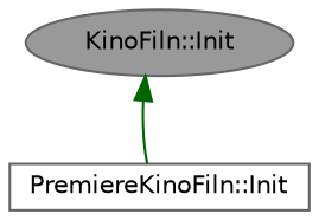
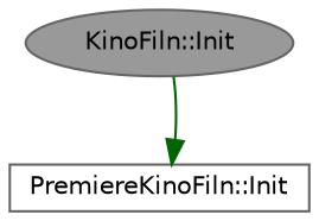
  digraph {
    rankdir=TB
    node [fontname=Helvetica fontsize=10 style=filled]
    n1 [color=gray40 fillcolor=grey60 fontcolor=black height=0.2 label="KinoFiln::Init" shape=ellipse width=0.4]
    n2 [color=grey40 fillcolor=white height=0.2 label="PremiereKinoFiln::Init" shape=box width=0.4]
-   n1 -> n2 [color=darkgreen dir=back fontname=Helvetica fontsize=10 labelfontname=Helvetica labelfontsize=10 style=solid]
+   n2 -> n1 [color=darkgreen dir=back fontname=Helvetica fontsize=10 labelfontname=Helvetica labelfontsize=10 style=solid]
  }
